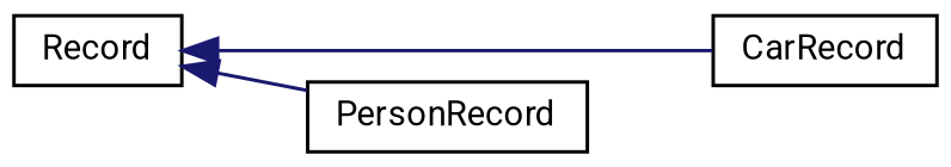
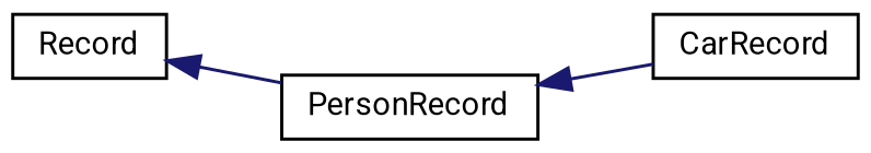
  digraph {
    fontname=Roboto
    rankdir=LR
    node [color=black fillcolor=white fontname=Roboto fontsize=10 shape=record style=filled]
    edge [color=midnightblue dir=back fontname=Roboto fontsize=10 labelfontname=Helvetica labelfontsize=10 style=solid]
    n1 [height=0.2 label=Record width=0.4]
    n2 [height=0.2 label=CarRecord width=0.4]
    n3 [height=0.2 label=PersonRecord width=0.4]
-   n1 -> n2
+   n3 -> n2
    n1 -> n3
  }
